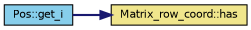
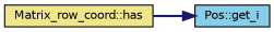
  digraph {
    rankdir=LR
    fontname="DejaVu Sans"
    node [color=black fontname="DejaVu Sans" fontsize=10 shape=record style=filled]
    n1 [fillcolor=khaki fontcolor=black height=0.2 label="Matrix_row_coord::has" width=0.4]
    n2 [fillcolor=skyblue height=0.2 label="Pos::get_i" width=0.4]
-   n2 -> n1 [color=midnightblue fontname="DejaVu Sans" fontsize=10 labelfontname=Helvetica labelfontsize=10 style=bold]
+   n1 -> n2 [color=midnightblue fontname="DejaVu Sans" fontsize=10 labelfontname=Helvetica labelfontsize=10 style=bold]
  }
